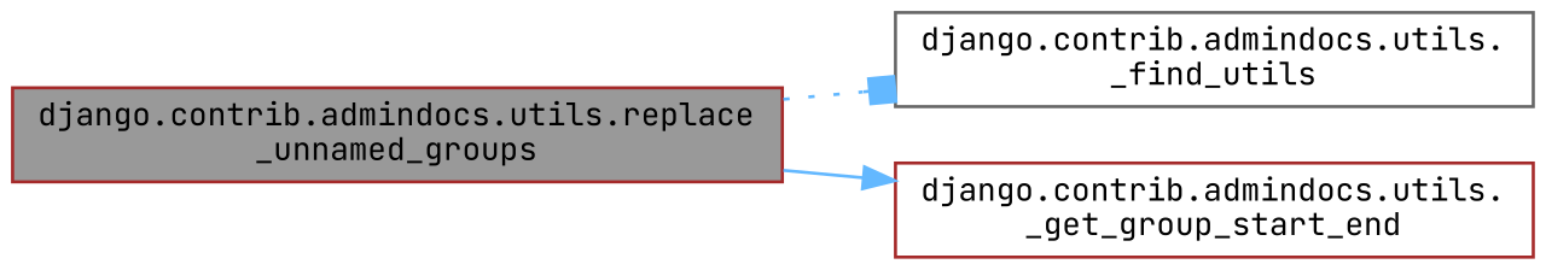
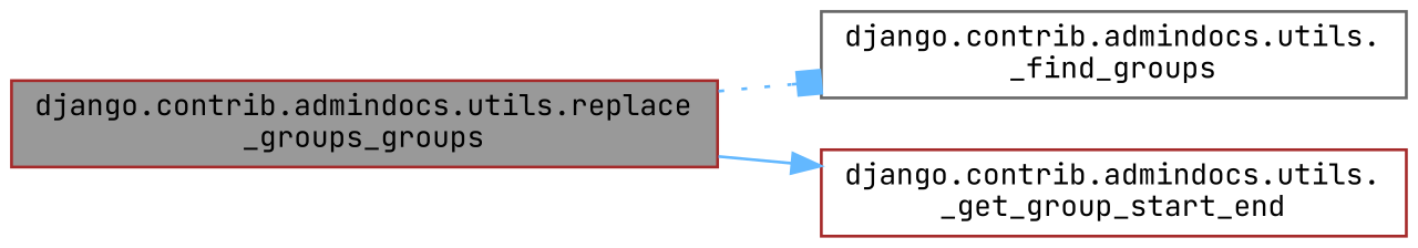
  digraph {
    fontname="JetBrains Mono"
    rankdir=LR
    node [color=brown fillcolor=white fontname="JetBrains Mono" fontsize=10 shape=box style=filled]
    edge [color=steelblue1 fontname="JetBrains Mono" fontsize=10 labelfontname=Helvetica labelfontsize=10]
-   n1 [fillcolor=grey60 fontcolor=black height=0.2 label="django.contrib.admindocs.utils.replace\l_unnamed_groups" width=0.4]
-   n2 [color=gray40 height=0.2 label="django.contrib.admindocs.utils.\l_find_utils" width=0.4]
+   n1 [fillcolor=grey60 fontcolor=black height=0.2 label="django.contrib.admindocs.utils.replace\l_groups_groups" width=0.4]
+   n2 [color=gray40 height=0.2 label="django.contrib.admindocs.utils.\l_find_groups" width=0.4]
    n3 [height=0.2 label="django.contrib.admindocs.utils.\l_get_group_start_end" width=0.4]
    n1 -> n2 [arrowhead=box style=dotted]
    n1 -> n3 [arrowhead=normal style=solid]
  }
